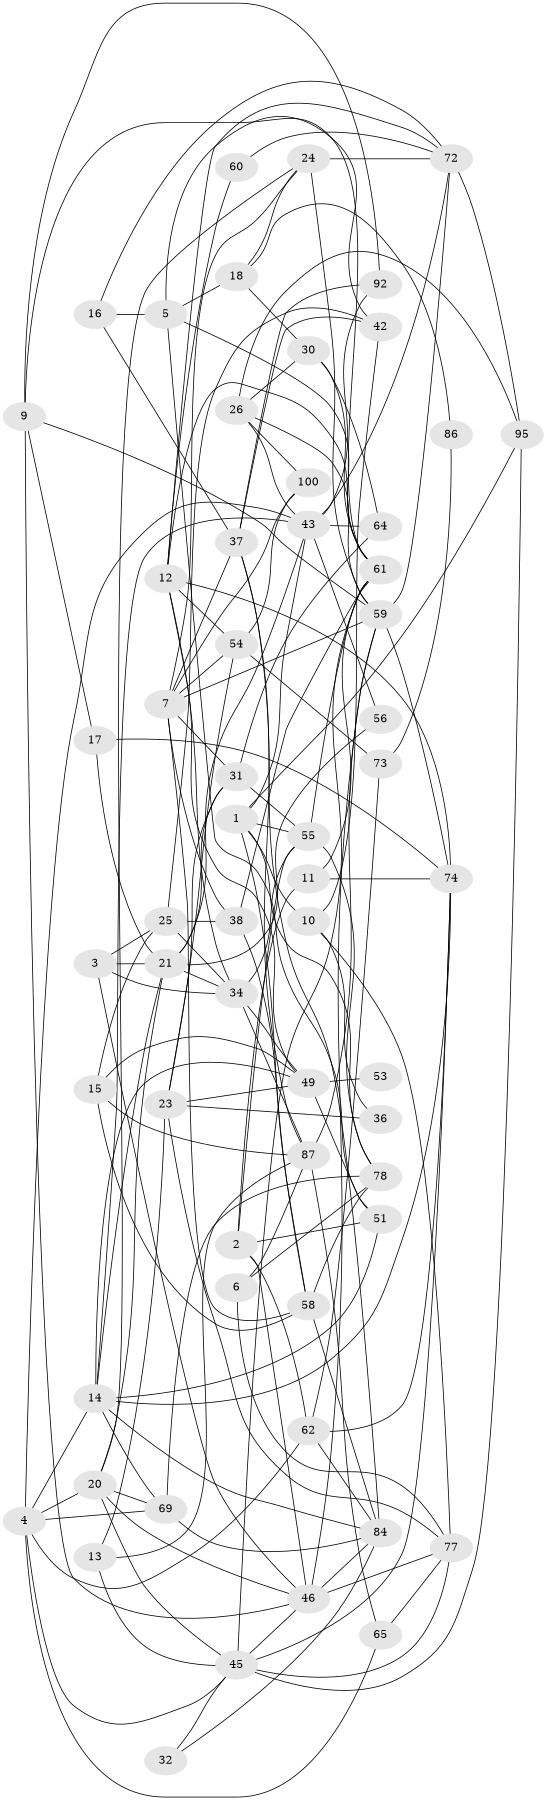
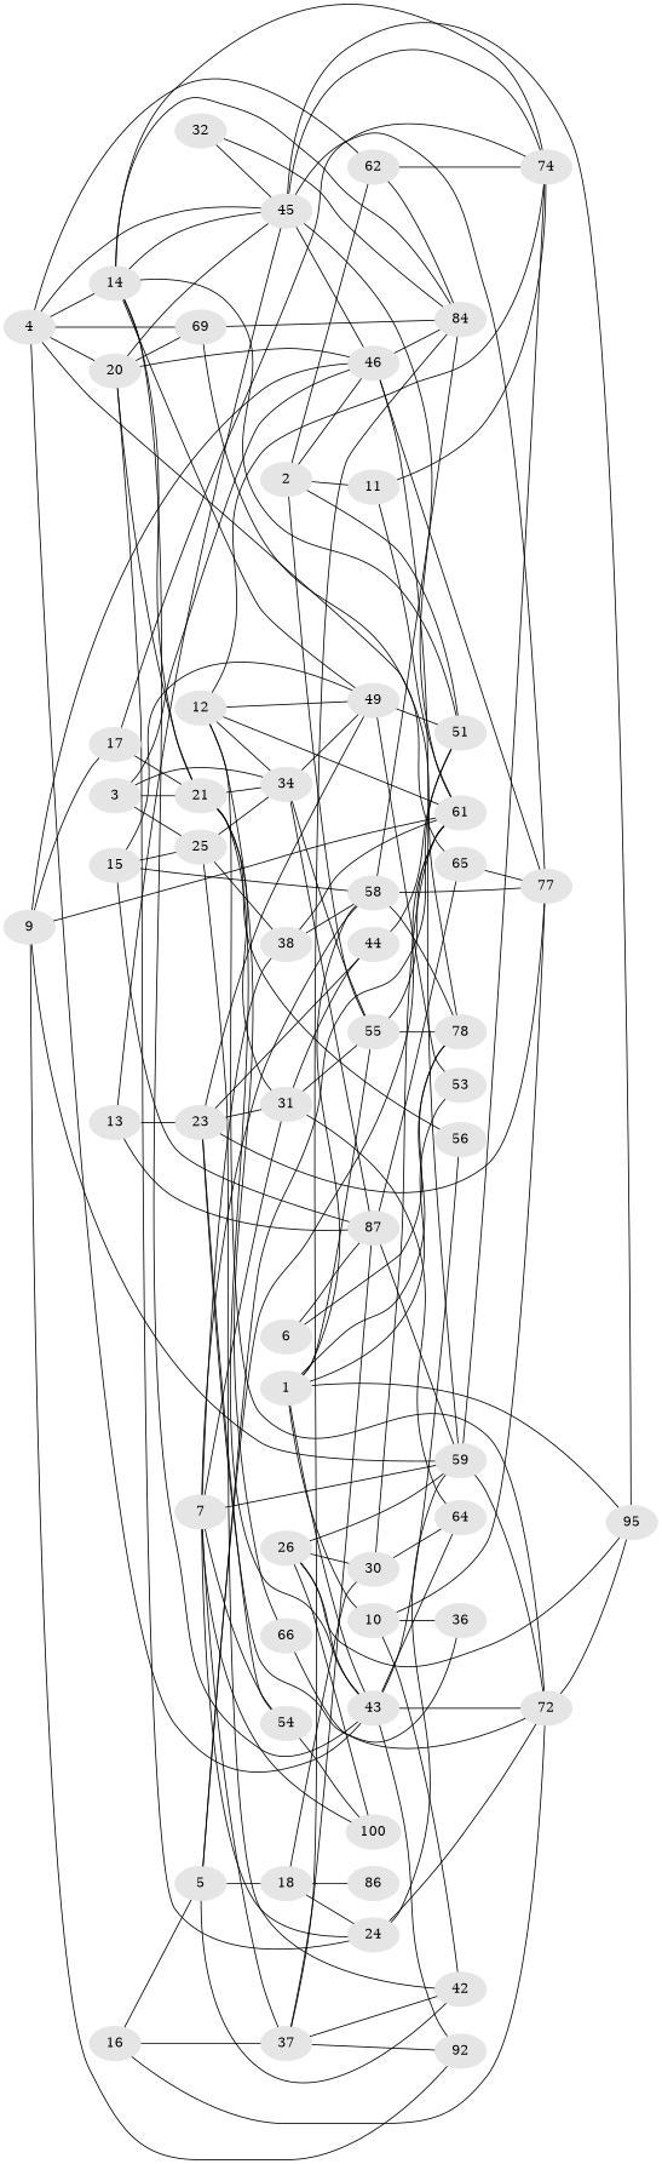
  graph {
    rankdir=LR
    node [color=gray90 style=filled]
    1 [super="+71"]
    10 [super="+88"]
    43 [super="+87"]
    53
    55 [super="+97"]
    58 [super="+82"]
    78
    95
    42 [super="+93"]
    77 [super="+94"]
    36
    92
    72 [super="+90"]
    56
    64
    61 [super="+66"]
    84
    2 [super="+8"]
    11
    46 [super="+48"]
    51 [super="+76"]
    62 [super="+83"]
    5
    18 [super="+27"]
    74 [super="+85"]
    59 [super="+98"]
-   73
    3 [super="+50"]
    21 [super="+96"]
    25 [super="+99"]
    34 [super="+63"]
    31 [super="+91"]
    38 [super="+52"]
    n34 [label=87 super="+67"]
    49 [super="+80"]
    4 [super="+19"]
    14 [super="+33"]
    20 [super="+35"]
    45 [super="+75"]
    65 [super="+89"]
    69
    24
    30 [super="+41"]
    86
    6 [super="+40"]
    7 [super="+22"]
    37 [super="+81"]
    54 [super="+68"]
    100
+   44
    9 [super="+39"]
    17
    12 [super="+47"]
-   60
+   60 [label=66]
    13 [super="+29"]
    23 [super="+79"]
    15
    16
    26 [super="+28"]
    32
    1 -- 10
    1 -- 43
+   1 -- 53
    1 -- 55
    1 -- 58
    1 -- 78
    1 -- 95
    10 -- 42
    10 -- 77
    10 -- 36
    43 -- 92
    43 -- 72
    43 -- 56
    43 -- 64
    55 -- 78
    55 -- 61
    58 -- 78
    58 -- 84
    72 -- 95
    2 -- 55
    2 -- 11
    2 -- 46
    2 -- 51
    2 -- 62
    11 -- 61
    11 -- 74
    46 -- 77
    46 -- 84
    46 -- 59
    62 -- 84
    62 -- 74
-   62 -- 73
    5 -- 42
    5 -- 61
    5 -- 51 [weight=2]
    5 -- 18
    18 -- 24
    18 -- 30
    18 -- 86
    59 -- 72
    59 -- 74
-   73 -- 86
    3 -- 46
    3 -- 21
    3 -- 25 [weight=2]
    3 -- 34
    21 -- 43
    21 -- 56
    21 -- 34
    21 -- 31
    25 -- 42
    25 -- 34
    25 -- 38
    34 -- 55
    34 -- n34
    34 -- 49
    31 -- 55
    31 -- 64 [weight=2]
+   31 -- 44
    38 -- 58
    38 -- 61
    n34 -- 59 [weight=2]
    n34 -- 65
    49 -- 53
    49 -- 51
    4 -- 43
    4 -- 62
    4 -- 14
    4 -- 20
    4 -- 45
    4 -- 65
    4 -- 69
    14 -- 43
    14 -- 84
    14 -- 51
    14 -- 74
    14 -- 21
    14 -- 49
-   14 -- 69
+   14 -- 45
    20 -- 46
    20 -- 21
    20 -- 45
    20 -- 69
    20 -- 24
    45 -- 95
    45 -- 77
    45 -- 61
    45 -- 46
    45 -- 74
    65 -- 77
    69 -- 78
    69 -- 84
    24 -- 72
    24 -- 59
    30 -- 64
    30 -- 61
    6 -- 78
-   6 -- 77
+   58 -- 77
    6 -- n34 [weight=2]
    7 -- 58
    7 -- 59
    7 -- 31
    7 -- 38 [weight=2]
    7 -- 24
    7 -- 37
    7 -- 54
    7 -- 100
    37 -- 42
    37 -- 92
    37 -- 84
    37 -- n34
-   54 -- 73
    54 -- 100
+   44 -- 51
    9 -- 92
    9 -- 61
    9 -- 46
    9 -- 59
    9 -- 17
    17 -- 74
    17 -- 21
    12 -- 72
    12 -- 61
    12 -- 74
    12 -- 34
    12 -- 49
-   12 -- 54
    12 -- 60
    60 -- 72
    13 -- n34
    13 -- 45
    13 -- 23
    23 -- 77
    23 -- 36
    23 -- 31
    23 -- 49
    23 -- 54
+   23 -- 44
    15 -- 58
    15 -- 25
    15 -- n34
    15 -- 49
    16 -- 72
    16 -- 5
    16 -- 37
    26 -- 43
    26 -- 95
    26 -- 59
    26 -- 30
    26 -- 100
    32 -- 84
    32 -- 45
  }
